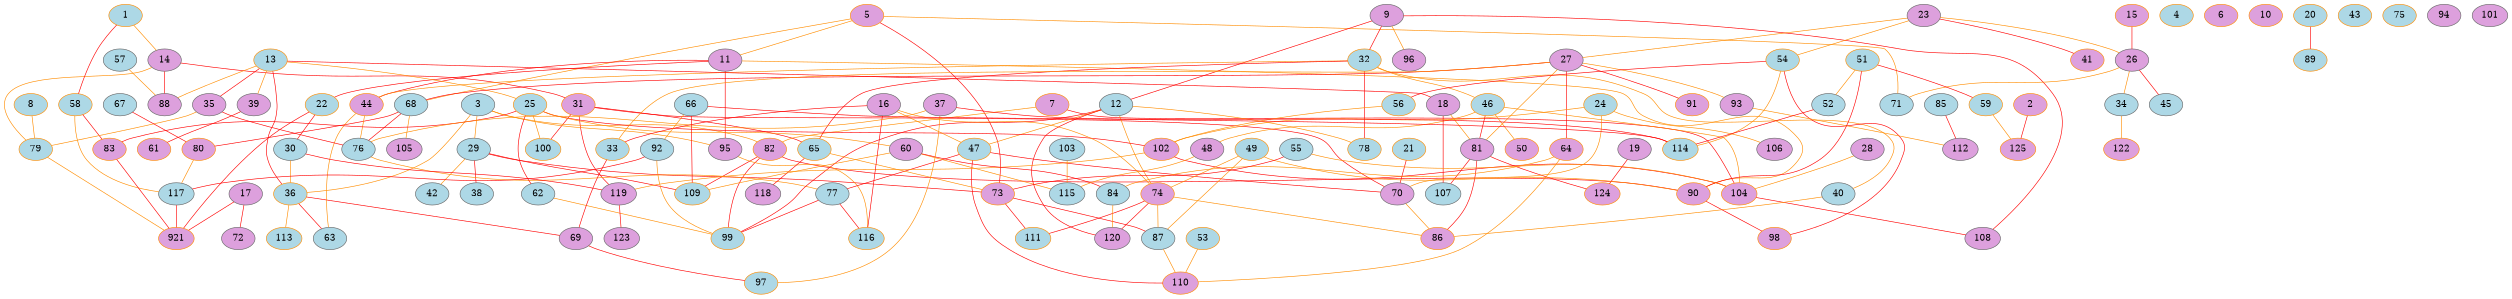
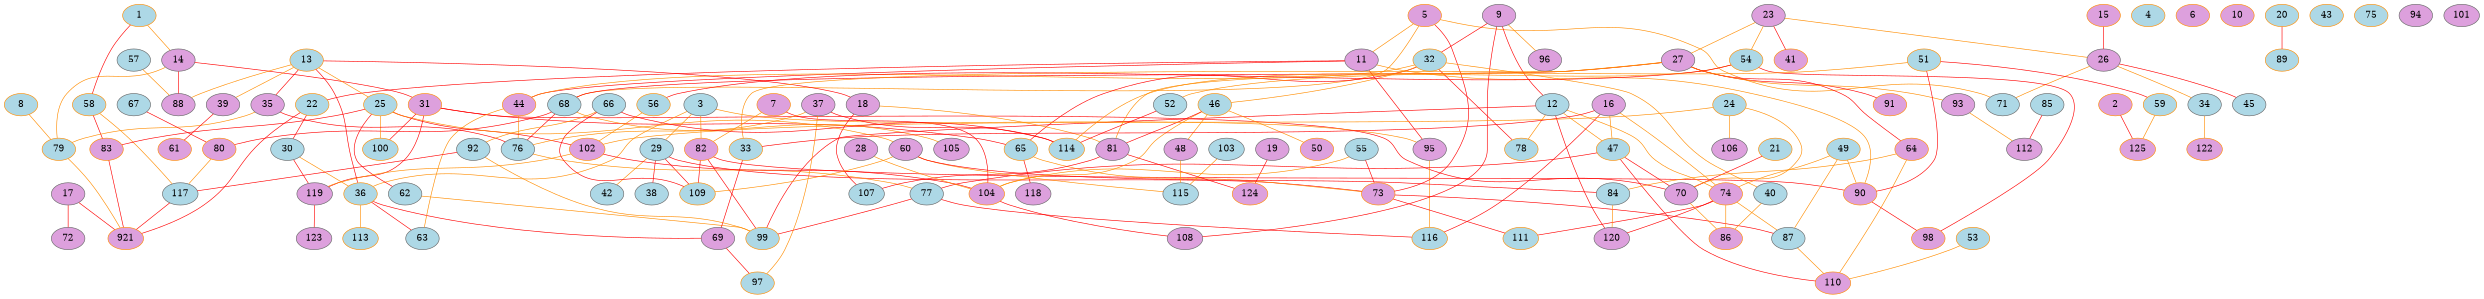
  graph {
    node [color=darkorange fillcolor=lightblue style=filled]
    edge [color=red]
    14 [color=gray40 fillcolor=plum]
    1
    58
    79
    88 [color=gray40 fillcolor=plum]
    31 [fillcolor=plum]
    83 [fillcolor=plum]
    117 [color=gray40]
    2 [fillcolor=plum]
    125 [fillcolor=plum]
    3 [color=gray40]
    29 [color=gray40]
    36
    82 [fillcolor=plum]
    95 [color=gray40 fillcolor=plum]
    73 [fillcolor=plum]
    38 [color=gray40]
    42 [color=gray40]
    109
    69 [color=gray40 fillcolor=plum]
    63 [color=gray40]
    113
    90 [fillcolor=plum]
    99
    116
    4
    5 [fillcolor=plum]
    11 [color=gray40 fillcolor=plum]
    68 [color=gray40]
    71 [color=gray40]
    22
    44 [fillcolor=plum]
    76 [color=gray40]
    80 [fillcolor=plum]
    105 [color=gray40 fillcolor=plum]
    87 [color=gray40]
    111
    6 [fillcolor=plum]
    7 [fillcolor=plum]
    104 [fillcolor=plum]
    108 [color=gray40 fillcolor=plum]
    8
    n43 [fillcolor=plum label=921]
    9 [color=gray40 fillcolor=plum]
    12 [color=gray40]
    32
    96 [color=gray40 fillcolor=plum]
    47
    74 [fillcolor=plum]
    78
    120 [color=gray40 fillcolor=plum]
    65
    40 [color=gray40]
    46
    10 [fillcolor=plum]
    30 [color=gray40]
    98 [fillcolor=plum]
    70 [color=gray40 fillcolor=plum]
    77 [color=gray40]
    110 [fillcolor=plum]
    86 [fillcolor=plum]
    13
    18 [color=gray40 fillcolor=plum]
    25
    35 [color=gray40 fillcolor=plum]
    39 [color=gray40 fillcolor=plum]
    81 [color=gray40 fillcolor=plum]
    107 [color=gray40]
    102 [fillcolor=plum]
    60 [color=gray40 fillcolor=plum]
    62 [color=gray40]
    100
    61 [fillcolor=plum]
    119 [color=gray40 fillcolor=plum]
    15 [fillcolor=plum]
    26 [color=gray40 fillcolor=plum]
    34 [color=gray40]
    45 [color=gray40]
    16 [color=gray40 fillcolor=plum]
    33
    17 [color=gray40 fillcolor=plum]
    72 [color=gray40 fillcolor=plum]
    124 [fillcolor=plum]
    19 [color=gray40 fillcolor=plum]
    20
    89
    21
    23 [color=gray40 fillcolor=plum]
    27 [color=gray40 fillcolor=plum]
    41 [fillcolor=plum]
    54
    64 [fillcolor=plum]
    91 [fillcolor=plum]
    93 [color=gray40 fillcolor=plum]
    114
    56
    24
    106 [color=gray40 fillcolor=plum]
    115 [color=gray40]
    84 [color=gray40]
    122 [fillcolor=plum]
    112 [color=gray40 fillcolor=plum]
    28 [color=gray40 fillcolor=plum]
    123 [color=gray40 fillcolor=plum]
    118 [color=gray40 fillcolor=plum]
    48 [color=gray40 fillcolor=plum]
    50 [fillcolor=plum]
    97
    37 [color=gray40 fillcolor=plum]
    43
    49
    51
    52 [color=gray40]
    59
    53
    55 [color=gray40]
    57 [color=gray40]
    66 [color=gray40]
    92 [color=gray40]
    67 [color=gray40]
    75
    85 [color=gray40]
    94 [color=gray40 fillcolor=plum]
    101 [color=gray40 fillcolor=plum]
    103 [color=gray40]
    14 -- 79 [color=darkorange]
    14 -- 88
    14 -- 31
    1 -- 14 [color=darkorange]
    1 -- 58
    58 -- 83
    58 -- 117 [color=darkorange]
    79 -- n43 [color=darkorange]
    31 -- 65
    31 -- 70
    31 -- 100
    31 -- 119
    83 -- n43
    117 -- n43
    2 -- 125
    3 -- 29 [color=darkorange]
    3 -- 36 [color=darkorange]
    3 -- 82 [color=darkorange]
    3 -- 95 [color=darkorange]
    29 -- 73
    29 -- 38
    29 -- 42 [color=darkorange]
    29 -- 109
    36 -- 69
    36 -- 63
    36 -- 113 [color=darkorange]
    82 -- 109
    82 -- 90
    82 -- 99
    95 -- 116 [color=darkorange]
    73 -- 87
    73 -- 111
    69 -- 97
    90 -- 98
    5 -- 73
    5 -- 11 [color=darkorange]
    5 -- 68 [color=darkorange]
    5 -- 71 [color=darkorange]
    11 -- 95
    11 -- 90 [color=darkorange]
    11 -- 22
    11 -- 44
    68 -- 76
    68 -- 80
    68 -- 105 [color=darkorange]
    22 -- n43
    22 -- 30
    44 -- 63 [color=darkorange]
    44 -- 76 [color=darkorange]
    76 -- 77 [color=darkorange]
    80 -- 117 [color=darkorange]
    87 -- 110 [color=darkorange]
    7 -- 82 [color=darkorange]
    7 -- 104
    104 -- 108
    8 -- 79 [color=darkorange]
    9 -- 108
    9 -- 12
    9 -- 32
    9 -- 96 [color=darkorange]
    12 -- 99
    12 -- 47 [color=darkorange]
    12 -- 74 [color=darkorange]
    12 -- 78 [color=darkorange]
    12 -- 120
    32 -- 44 [color=darkorange]
    32 -- 78
    32 -- 65
    32 -- 40 [color=darkorange]
    32 -- 46 [color=darkorange]
    47 -- 70
    47 -- 77
    47 -- 110
    74 -- 87 [color=darkorange]
    74 -- 111
    74 -- 120
    74 -- 86 [color=darkorange]
    65 -- 73 [color=darkorange]
    65 -- 118
    40 -- 86 [color=darkorange]
    46 -- 104 [color=darkorange]
    46 -- 81
    46 -- 48 [color=darkorange]
    46 -- 50 [color=darkorange]
    30 -- 36 [color=darkorange]
    30 -- 119
    70 -- 86 [color=darkorange]
    77 -- 99
    77 -- 116
    13 -- 88 [color=darkorange]
    13 -- 36
    13 -- 18
    13 -- 25 [color=darkorange]
    13 -- 35
    13 -- 39 [color=darkorange]
    18 -- 81 [color=darkorange]
    18 -- 107
    25 -- 83
    25 -- 102
    25 -- 60 [color=darkorange]
    25 -- 62
    25 -- 100 [color=darkorange]
    35 -- 79 [color=darkorange]
    35 -- 76
    39 -- 61
-   81 -- 86
    81 -- 107
    81 -- 124
    102 -- 104
    102 -- 119 [color=darkorange]
    60 -- 109 [color=darkorange]
    60 -- 115 [color=darkorange]
    60 -- 84
    62 -- 99 [color=darkorange]
    119 -- 123
    15 -- 26
    26 -- 71 [color=darkorange]
    26 -- 34 [color=darkorange]
    26 -- 45
    34 -- 122 [color=darkorange]
    16 -- 116
    16 -- 47 [color=darkorange]
    16 -- 74 [color=darkorange]
    16 -- 33
    33 -- 69
    17 -- n43
    17 -- 72
    19 -- 124
    20 -- 89
    21 -- 70
    23 -- 26 [color=darkorange]
    23 -- 27 [color=darkorange]
    23 -- 41
    23 -- 54 [color=darkorange]
    27 -- 68
    27 -- 81 [color=darkorange]
    27 -- 33 [color=darkorange]
    27 -- 64
    27 -- 91
    27 -- 93 [color=darkorange]
    54 -- 98
    54 -- 114 [color=darkorange]
    54 -- 56
    64 -- 110 [color=darkorange]
    64 -- 84 [color=darkorange]
    93 -- 112 [color=darkorange]
    56 -- 102 [color=darkorange]
    24 -- 70 [color=darkorange]
    24 -- 102 [color=darkorange]
    24 -- 106 [color=darkorange]
    84 -- 120 [color=darkorange]
    28 -- 104 [color=darkorange]
    48 -- 115 [color=darkorange]
    37 -- 76 [color=darkorange]
    37 -- 114
    37 -- 97 [color=darkorange]
    49 -- 90 [color=darkorange]
    49 -- 87 [color=darkorange]
    49 -- 74 [color=darkorange]
    51 -- 90
    51 -- 52 [color=darkorange]
    51 -- 59
    52 -- 114
    59 -- 125 [color=darkorange]
    53 -- 110 [color=darkorange]
    55 -- 73
    55 -- 104 [color=darkorange]
    57 -- 88 [color=darkorange]
    66 -- 109
    66 -- 114
    66 -- 92 [color=darkorange]
    92 -- 117
    92 -- 99 [color=darkorange]
    67 -- 80
    85 -- 112
    103 -- 115 [color=darkorange]
  }
